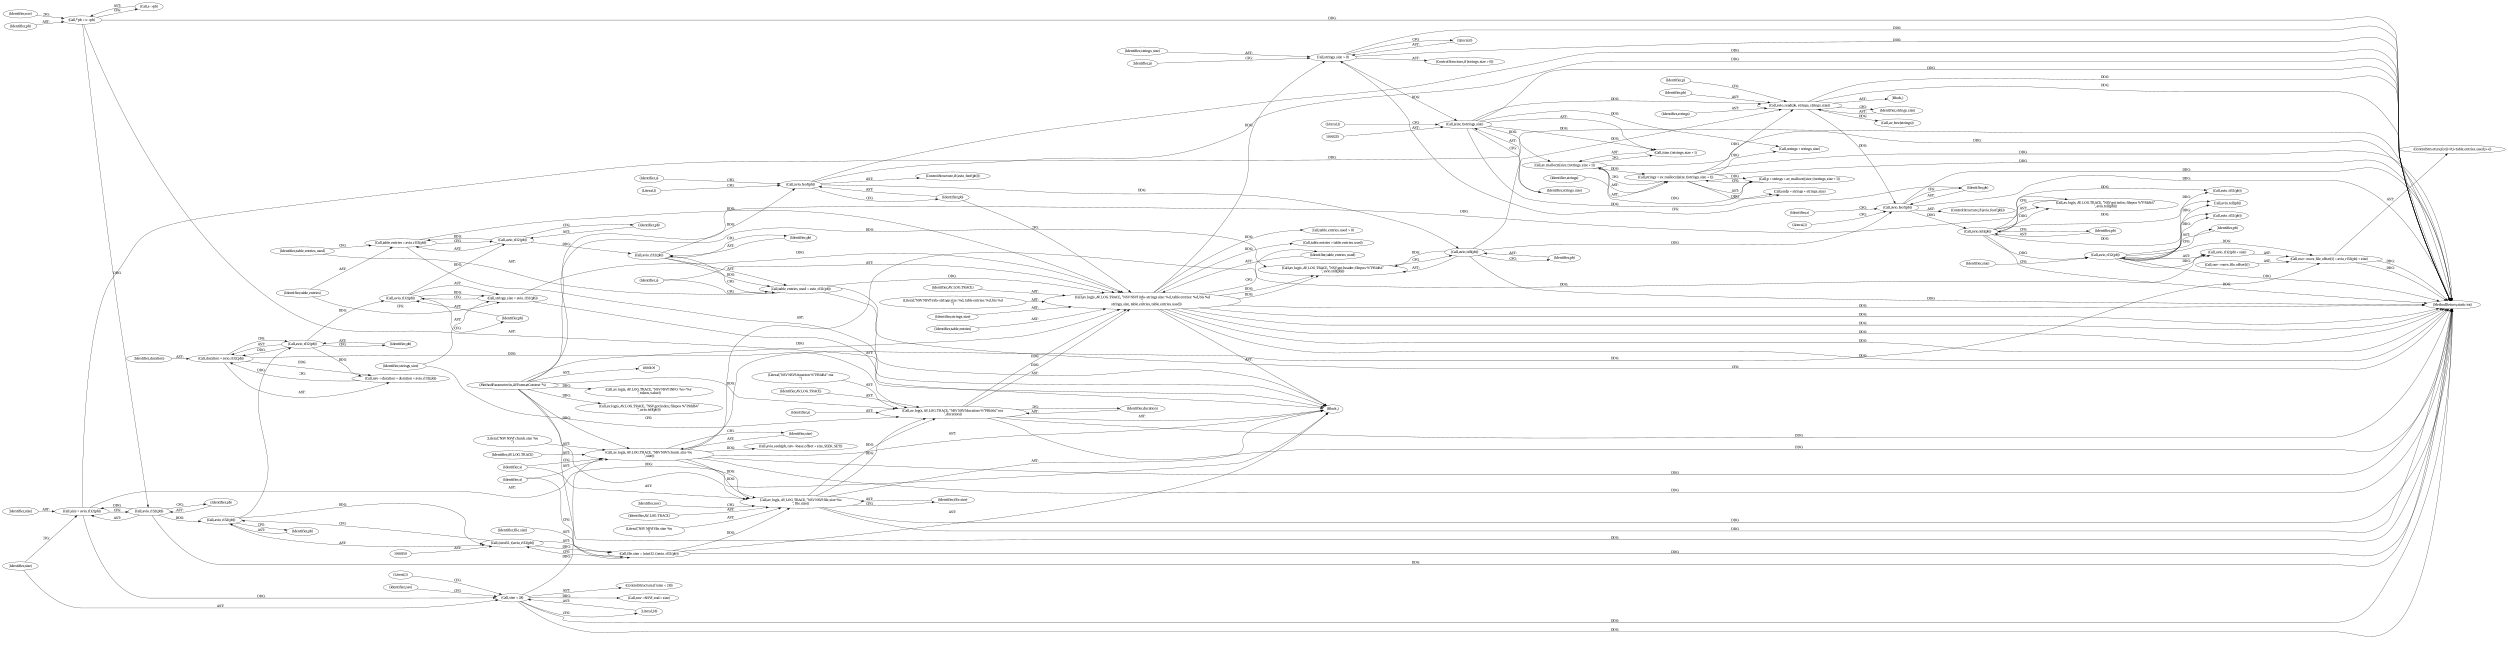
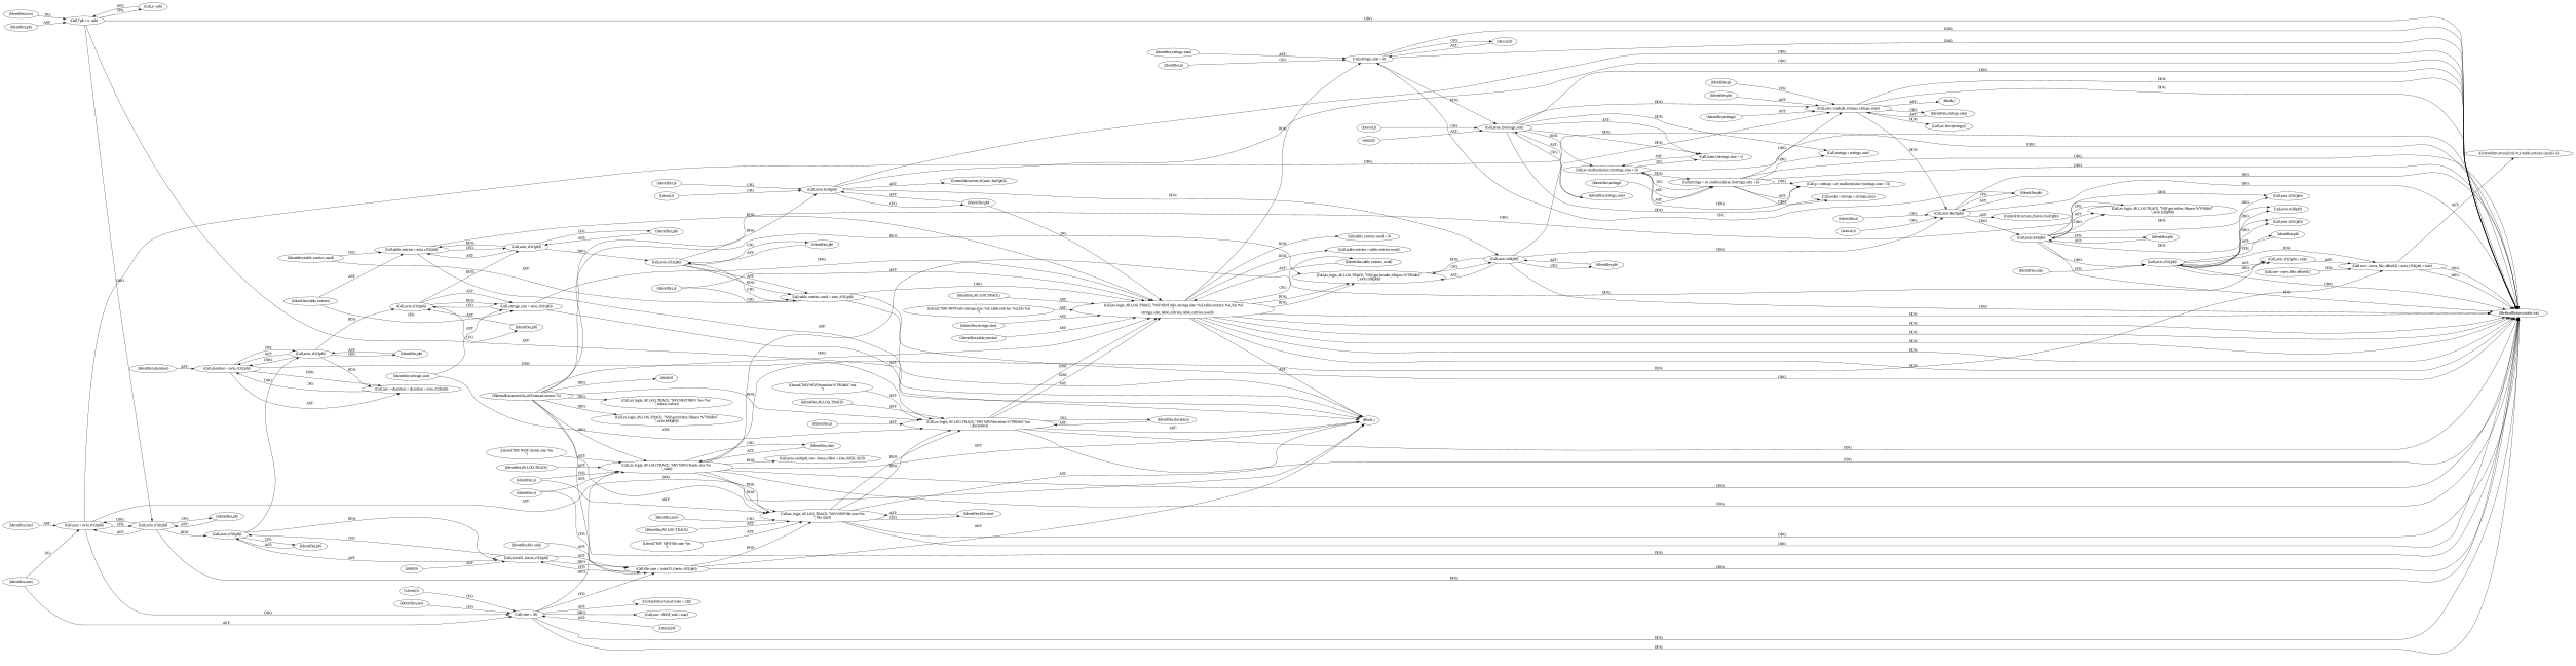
  digraph {
    fontname=Merriweather
    rankdir=LR
    node [fontname=Merriweather]
    edge [fontname=Merriweather]
    n1 [label="(Call,nsv->nsvs_file_offset[i] = avio_rl32(pb) + size)"]
    n2 [label="(MethodReturn,static int)"]
    n3 [label="(ControlStructure,for(i=0;i<table_entries_used;i++))"]
    n4 [label="(Call,avio_rl32(pb) + size)"]
    n5 [label="(Call,avio_rl32(pb))"]
    n6 [label="(Identifier,pb)"]
    n7 [label="(Call,avio_tell(pb))"]
    n8 [label="(Call,avio_rl32(pb))"]
    n9 [label="(Call,avio_rl32(pb))"]
    n10 [label="(Call,avio_tell(pb))"]
    n11 [label="(Call,av_log(s, AV_LOG_TRACE, \"NSV got infos; filepos %\"PRId64\"\n\", avio_tell(pb)))"]
    n12 [label="(Identifier,pb)"]
    n13 [label="(Call,avio_feof(pb))"]
    n14 [label="(Identifier,pb)"]
    n15 [label="(ControlStructure,if (avio_feof(pb)))"]
    n16 [label="(Call,strings_size > 0)"]
    n17 [label="(Call,avio_read(pb, strings, strings_size))"]
    n18 [label="(Identifier,strings_size)"]
    n19 [label="(Call,av_free(strings))"]
    n20 [label="(Block,)"]
    n21 [label="(Call,avio_tell(pb))"]
    n22 [label="(Call,av_log(s, AV_LOG_TRACE, \"NSV got header; filepos %\"PRId64\"\n\", avio_tell(pb)))"]
    n23 [label="(Identifier,pb)"]
    n24 [label="(Call,avio_feof(pb))"]
    n25 [label="(ControlStructure,if (avio_feof(pb)))"]
    n26 [label="(Identifier,pb)"]
    n27 [label="(Call,av_log(s, AV_LOG_TRACE, \"NSV NSVf info-strings size: %d, table entries: %d, bis %d\n\",\n            strings_size, table_entries, table_entries_used))"]
    n28 [label="(Call,avio_rl32(pb))"]
    n29 [label="(Call,table_entries_used = avio_rl32(pb))"]
    n30 [label="(Identifier,pb)"]
    n31 [label="(Block,)"]
    n32 [label="(Call,avio_rl32(pb))"]
    n33 [label="(Call,table_entries = avio_rl32(pb))"]
    n34 [label="(Identifier,pb)"]
    n35 [label="(Call,avio_rl32(pb))"]
    n36 [label="(Call,strings_size = avio_rl32(pb))"]
    n37 [label="(Identifier,pb)"]
    n38 [label="(Call,avio_rl32(pb))"]
    n39 [label="(Call,duration = avio_rl32(pb))"]
    n40 [label="(Identifier,pb)"]
    n41 [label="(Call,nsv->duration = duration = avio_rl32(pb))"]
    n42 [label="(Call,av_log(s, AV_LOG_TRACE, \"NSV NSVf duration %\"PRId64\" ms\n\", duration))"]
    n43 [label="(Call,avio_rl32(pb))"]
    n44 [label="(Call,(uint32_t)avio_rl32(pb))"]
    n45 [label="(Identifier,pb)"]
    n46 [label="(Call,file_size = (uint32_t)avio_rl32(pb))"]
    n47 [label="(Call,avio_rl32(pb))"]
    n48 [label="(Call,size = avio_rl32(pb))"]
    n49 [label="(Identifier,pb)"]
    n50 [label="(Call,size < 28)"]
    n51 [label="(Call,*pb = s->pb)"]
    n52 [label="(Call,s->pb)"]
    n53 [label="(Call,strings = av_mallocz((size_t)strings_size + 1))"]
    n54 [label="(Call,av_mallocz((size_t)strings_size + 1))"]
    n55 [label="(Call,endp = strings + strings_size)"]
    n56 [label="(Call,p = strings = av_mallocz((size_t)strings_size + 1))"]
    n57 [label="(Call,strings + strings_size)"]
    n58 [label="(Call,(size_t)strings_size + 1)"]
    n59 [label="(Call,(size_t)strings_size)"]
    n60 [label="(Identifier,strings_size)"]
-   n61 [label="(ControlStructure,if (strings_size > 0))"]
    n62 [label="(Literal,0)"]
    n63 [label="(Call,table_entries > table_entries_used)"]
    n64 [label="(Identifier,table_entries_used)"]
    n65 [label="(Call,table_entries_used > 0)"]
    n66 [label="(Identifier,duration)"]
    n67 [label="(Call,av_log(s, AV_LOG_TRACE, \"NSV NSVf file_size %u\n\", file_size))"]
    n68 [label="(Identifier,file_size)"]
    n69 [label="(Call,av_log(s, AV_LOG_TRACE, \"NSV NSVf chunk_size %u\n\", size))"]
    n70 [label="(Call,avio_seek(pb, nsv->base_offset + size, SEEK_SET))"]
    n71 [label="(Identifier,size)"]
    n72 [label="(MethodParameterIn,AVFormatContext *s)"]
    n73 [label="(Call,av_log(s, AV_LOG_TRACE, \"NSV NSVf INFO: %s='%s'\n\", token, value))"]
    n74 [label="(Call,av_log(s, AV_LOG_TRACE, \"NSV got index; filepos %\"PRId64\"\n\", avio_tell(pb)))"]
    1000105
    n76 [label="(Literal,28)"]
    n77 [label="(ControlStructure,if (size < 28))"]
    n78 [label="(Call,nsv->NSVf_end = size)"]
    n79 [label="(Identifier,strings_size)"]
    n80 [label="(Identifier,strings)"]
    n81 [label="(Literal,1)"]
    n82 [label="(Literal,1)"]
    n83 [label="(Identifier,size)"]
    n84 [label="(Literal,\"NSV NSVf file_size %u\n\")"]
    n85 [label="(Identifier,size)"]
    n86 [label="(Identifier,p)"]
    n87 [label="(Identifier,pb)"]
    n88 [label="(Identifier,p)"]
    n89 [label="(Literal,1)"]
    n90 [label="(Identifier,nsv)"]
    n91 [label="(Identifier,AV_LOG_TRACE)"]
    n92 [label="(Identifier,nsv)"]
    n93 [label="(Identifier,size)"]
    n94 [label="(Identifier,AV_LOG_TRACE)"]
    n95 [label="(Identifier,s)"]
    n96 [label="(Identifier,s)"]
    n97 [label="(Literal,1)"]
    n98 [label="(Identifier,s)"]
    n99 [label="(Literal,\"NSV NSVf info-strings size: %d, table entries: %d, bis %d\n\")"]
    n100 [label="(Literal,\"NSV NSVf duration %\"PRId64\" ms\n\")"]
    n101 [label="(Identifier,file_size)"]
    n102 [label="(Identifier,strings_size)"]
    n103 [label="(Identifier,s)"]
    n104 [label="(Identifier,table_entries)"]
    n105 [label="(Identifier,table_entries_used)"]
    n106 [label="(Identifier,AV_LOG_TRACE)"]
    n107 [label="(Identifier,s)"]
    n108 [label="(Call,nsv->nsvs_file_offset[i])"]
    n109 [label="(Identifier,duration)"]
    n110 [label="(Identifier,nsv)"]
    n111 [label="(Identifier,AV_LOG_TRACE)"]
    n112 [label="(Identifier,strings)"]
    n113 [label="(Identifier,strings_size)"]
    n114 [label="(Identifier,table_entries)"]
    n115 [label="(Identifier,pb)"]
    n116 [label="(Literal,\"NSV NSVf chunk_size %u\n\")"]
    n117 [label="(Identifier,s)"]
    1000225
    1000150
    n1 -> n2 [label="DDG: "]
    n1 -> n2 [label="DDG: "]
    n1 -> n3 [label="AST: "]
    n4 -> n1 [label="AST: "]
    n5 -> n1 [label="DDG: "]
    n5 -> n2 [label="DDG: "]
    n5 -> n4 [label="AST: "]
    n5 -> n4 [label="DDG: "]
    n5 -> n6 [label="CFG: "]
    n5 -> n7 [label="DDG: "]
    n5 -> n8 [label="DDG: "]
    n5 -> n9 [label="DDG: "]
    n6 -> n5 [label="AST: "]
    n10 -> n2 [label="DDG: "]
    n10 -> n5 [label="DDG: "]
    n10 -> n7 [label="DDG: "]
    n10 -> n8 [label="DDG: "]
    n10 -> n9 [label="DDG: "]
    n10 -> n11 [label="AST: "]
    n10 -> n11 [label="DDG: "]
    n10 -> n12 [label="CFG: "]
    n11 -> n10 [label="CFG: "]
    n12 -> n10 [label="AST: "]
    n13 -> n2 [label="DDG: "]
    n13 -> n2 [label="DDG: "]
    n13 -> n10 [label="DDG: "]
    n13 -> n14 [label="CFG: "]
    n13 -> n15 [label="AST: "]
    n14 -> n13 [label="AST: "]
    n14 -> n16 [label="CFG: "]
    n16 -> n2 [label="DDG: "]
    n16 -> n2 [label="DDG: "]
    n16 -> n59 [label="DDG: "]
-   n16 -> n61 [label="AST: "]
    n16 -> n62 [label="CFG: "]
    n17 -> n2 [label="DDG: "]
    n17 -> n2 [label="DDG: "]
    n17 -> n13 [label="DDG: "]
    n17 -> n18 [label="CFG: "]
    n17 -> n19 [label="DDG: "]
    n17 -> n20 [label="AST: "]
    n18 -> n17 [label="AST: "]
    n21 -> n2 [label="DDG: "]
    n21 -> n13 [label="DDG: "]
    n21 -> n17 [label="DDG: "]
    n21 -> n22 [label="AST: "]
    n21 -> n22 [label="DDG: "]
    n21 -> n23 [label="CFG: "]
    n22 -> n21 [label="CFG: "]
    n23 -> n21 [label="AST: "]
    n24 -> n2 [label="DDG: "]
    n24 -> n2 [label="DDG: "]
    n24 -> n21 [label="DDG: "]
    n24 -> n25 [label="AST: "]
    n24 -> n26 [label="CFG: "]
    n26 -> n24 [label="AST: "]
    n26 -> n27 [label="CFG: "]
    n27 -> n2 [label="DDG: "]
    n27 -> n2 [label="DDG: "]
    n27 -> n2 [label="DDG: "]
    n27 -> n2 [label="DDG: "]
    n27 -> n2 [label="DDG: "]
    n27 -> n2 [label="DDG: "]
    n27 -> n16 [label="DDG: "]
    n27 -> n22 [label="DDG: "]
    n27 -> n22 [label="DDG: "]
    n27 -> n31 [label="AST: "]
    n27 -> n63 [label="DDG: "]
    n27 -> n64 [label="CFG: "]
    n27 -> n65 [label="DDG: "]
    n28 -> n24 [label="DDG: "]
    n28 -> n29 [label="AST: "]
    n28 -> n29 [label="DDG: "]
    n28 -> n30 [label="CFG: "]
-   n29 -> n2 [label="CFG: "]
+   n29 -> n2 [label="DDG: "]
    n29 -> n27 [label="DDG: "]
    n29 -> n28 [label="CFG: "]
    n29 -> n31 [label="AST: "]
    n30 -> n28 [label="AST: "]
    n32 -> n28 [label="DDG: "]
    n32 -> n33 [label="AST: "]
    n32 -> n33 [label="DDG: "]
    n32 -> n34 [label="CFG: "]
    n33 -> n27 [label="DDG: "]
    n33 -> n31 [label="AST: "]
    n33 -> n32 [label="CFG: "]
    n34 -> n32 [label="AST: "]
    n35 -> n32 [label="DDG: "]
    n35 -> n36 [label="AST: "]
    n35 -> n36 [label="DDG: "]
    n35 -> n37 [label="CFG: "]
    n36 -> n27 [label="DDG: "]
    n36 -> n31 [label="AST: "]
    n36 -> n35 [label="CFG: "]
    n37 -> n35 [label="AST: "]
    n38 -> n35 [label="DDG: "]
    n38 -> n39 [label="AST: "]
    n38 -> n39 [label="DDG: "]
    n38 -> n40 [label="CFG: "]
    n38 -> n41 [label="DDG: "]
    n39 -> n38 [label="CFG: "]
    n39 -> n41 [label="AST: "]
    n39 -> n41 [label="DDG: "]
    n39 -> n42 [label="DDG: "]
    n40 -> n38 [label="AST: "]
    n41 -> n39 [label="CFG: "]
    n42 -> n2 [label="DDG: "]
    n42 -> n2 [label="DDG: "]
    n42 -> n27 [label="DDG: "]
    n42 -> n27 [label="DDG: "]
    n42 -> n31 [label="AST: "]
    n42 -> n66 [label="CFG: "]
    n43 -> n38 [label="DDG: "]
    n43 -> n44 [label="AST: "]
    n43 -> n44 [label="DDG: "]
    n43 -> n45 [label="CFG: "]
    n44 -> n43 [label="CFG: "]
    n44 -> n46 [label="AST: "]
    n44 -> n46 [label="DDG: "]
    n45 -> n43 [label="AST: "]
    n46 -> n2 [label="DDG: "]
    n46 -> n31 [label="AST: "]
    n46 -> n44 [label="CFG: "]
    n46 -> n67 [label="DDG: "]
    n47 -> n2 [label="DDG: "]
    n47 -> n43 [label="DDG: "]
    n47 -> n48 [label="AST: "]
    n47 -> n48 [label="DDG: "]
    n47 -> n49 [label="CFG: "]
    n48 -> n2 [label="DDG: "]
    n48 -> n31 [label="AST: "]
    n48 -> n47 [label="CFG: "]
    n48 -> n50 [label="DDG: "]
    n49 -> n47 [label="AST: "]
    n50 -> n2 [label="DDG: "]
    n50 -> n2 [label="DDG: "]
    n50 -> n69 [label="DDG: "]
-   n50 -> n76 [label="CFG: "]
+   n50 -> n46 [label="CFG: "]
    n50 -> n77 [label="AST: "]
    n50 -> n78 [label="DDG: "]
    n51 -> n2 [label="DDG: "]
    n51 -> n31 [label="AST: "]
    n51 -> n47 [label="DDG: "]
    n51 -> n52 [label="CFG: "]
    n52 -> n51 [label="AST: "]
    n53 -> n2 [label="DDG: "]
    n53 -> n2 [label="DDG: "]
    n53 -> n17 [label="DDG: "]
    n53 -> n54 [label="CFG: "]
    n53 -> n55 [label="DDG: "]
    n53 -> n56 [label="AST: "]
    n53 -> n56 [label="DDG: "]
    n53 -> n57 [label="DDG: "]
    n54 -> n2 [label="DDG: "]
    n54 -> n53 [label="AST: "]
    n54 -> n53 [label="DDG: "]
    n54 -> n56 [label="DDG: "]
    n54 -> n58 [label="CFG: "]
-   n56 -> n53 [label="CFG: "]
    n58 -> n54 [label="AST: "]
    n59 -> n2 [label="DDG: "]
    n59 -> n17 [label="DDG: "]
    n59 -> n54 [label="DDG: "]
    n59 -> n55 [label="DDG: "]
    n59 -> n57 [label="DDG: "]
    n59 -> n58 [label="AST: "]
    n59 -> n58 [label="DDG: "]
    n59 -> n60 [label="CFG: "]
    n60 -> n59 [label="AST: "]
    n62 -> n16 [label="AST: "]
    n64 -> n27 [label="AST: "]
    n66 -> n42 [label="AST: "]
    n67 -> n2 [label="DDG: "]
    n67 -> n2 [label="DDG: "]
    n67 -> n31 [label="AST: "]
    n67 -> n42 [label="DDG: "]
    n67 -> n42 [label="DDG: "]
    n67 -> n68 [label="CFG: "]
    n68 -> n67 [label="AST: "]
    n69 -> n1 [label="DDG: "]
    n69 -> n2 [label="DDG: "]
    n69 -> n2 [label="DDG: "]
    n69 -> n4 [label="DDG: "]
    n69 -> n31 [label="AST: "]
    n69 -> n67 [label="DDG: "]
    n69 -> n67 [label="DDG: "]
    n69 -> n70 [label="DDG: "]
    n69 -> n71 [label="CFG: "]
    n71 -> n69 [label="AST: "]
    n72 -> n2 [label="DDG: "]
    n72 -> n11 [label="DDG: "]
    n72 -> n22 [label="DDG: "]
    n72 -> n27 [label="DDG: "]
    n72 -> n42 [label="DDG: "]
    n72 -> n67 [label="DDG: "]
    n72 -> n69 [label="DDG: "]
    n72 -> n73 [label="DDG: "]
    n72 -> n74 [label="DDG: "]
-   n72 -> 1000105 [label="AST: "]
+   n72 -> 1000105 [label="DDG: "]
    n76 -> n50 [label="AST: "]
    n79 -> n36 [label="AST: "]
    n79 -> n42 [label="CFG: "]
    n80 -> n17 [label="AST: "]
    n81 -> n24 [label="CFG: "]
    n82 -> n13 [label="CFG: "]
    n83 -> n48 [label="CFG: "]
    n83 -> n50 [label="AST: "]
    n84 -> n67 [label="AST: "]
    n85 -> n48 [label="AST: "]
    n86 -> n16 [label="CFG: "]
    n87 -> n51 [label="AST: "]
    n88 -> n17 [label="CFG: "]
    n89 -> n59 [label="CFG: "]
    n90 -> n50 [label="CFG: "]
    n91 -> n42 [label="AST: "]
    n92 -> n51 [label="CFG: "]
    n93 -> n5 [label="CFG: "]
    n94 -> n27 [label="AST: "]
    n95 -> n13 [label="CFG: "]
    n96 -> n24 [label="CFG: "]
    n97 -> n50 [label="CFG: "]
    n98 -> n42 [label="AST: "]
    n99 -> n27 [label="AST: "]
    n100 -> n42 [label="AST: "]
    n101 -> n46 [label="AST: "]
    n102 -> n27 [label="AST: "]
    n103 -> n46 [label="CFG: "]
    n103 -> n69 [label="AST: "]
    n104 -> n27 [label="AST: "]
    n105 -> n29 [label="AST: "]
    n105 -> n33 [label="CFG: "]
    n106 -> n69 [label="AST: "]
    n107 -> n27 [label="AST: "]
    n107 -> n29 [label="CFG: "]
-   n108 -> n1 [label="AST: "]
+   n108 -> n1 [label="CFG: "]
    n109 -> n39 [label="AST: "]
    n110 -> n67 [label="CFG: "]
    n111 -> n67 [label="AST: "]
    n112 -> n53 [label="AST: "]
    n113 -> n16 [label="AST: "]
    n114 -> n33 [label="AST: "]
    n114 -> n36 [label="CFG: "]
    n115 -> n17 [label="AST: "]
    n116 -> n69 [label="AST: "]
    n117 -> n67 [label="AST: "]
    n117 -> n69 [label="CFG: "]
    1000225 -> n59 [label="AST: "]
    1000150 -> n44 [label="AST: "]
  }
